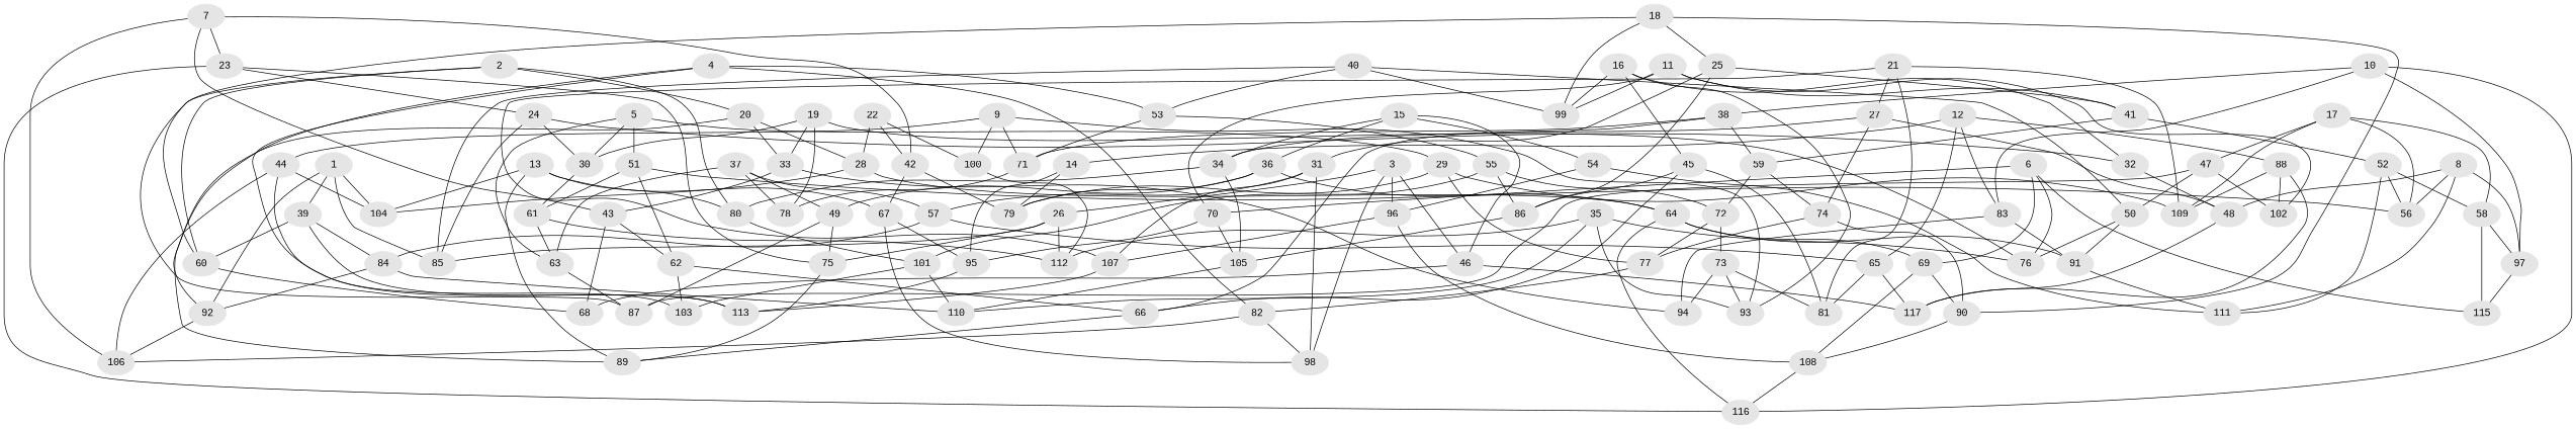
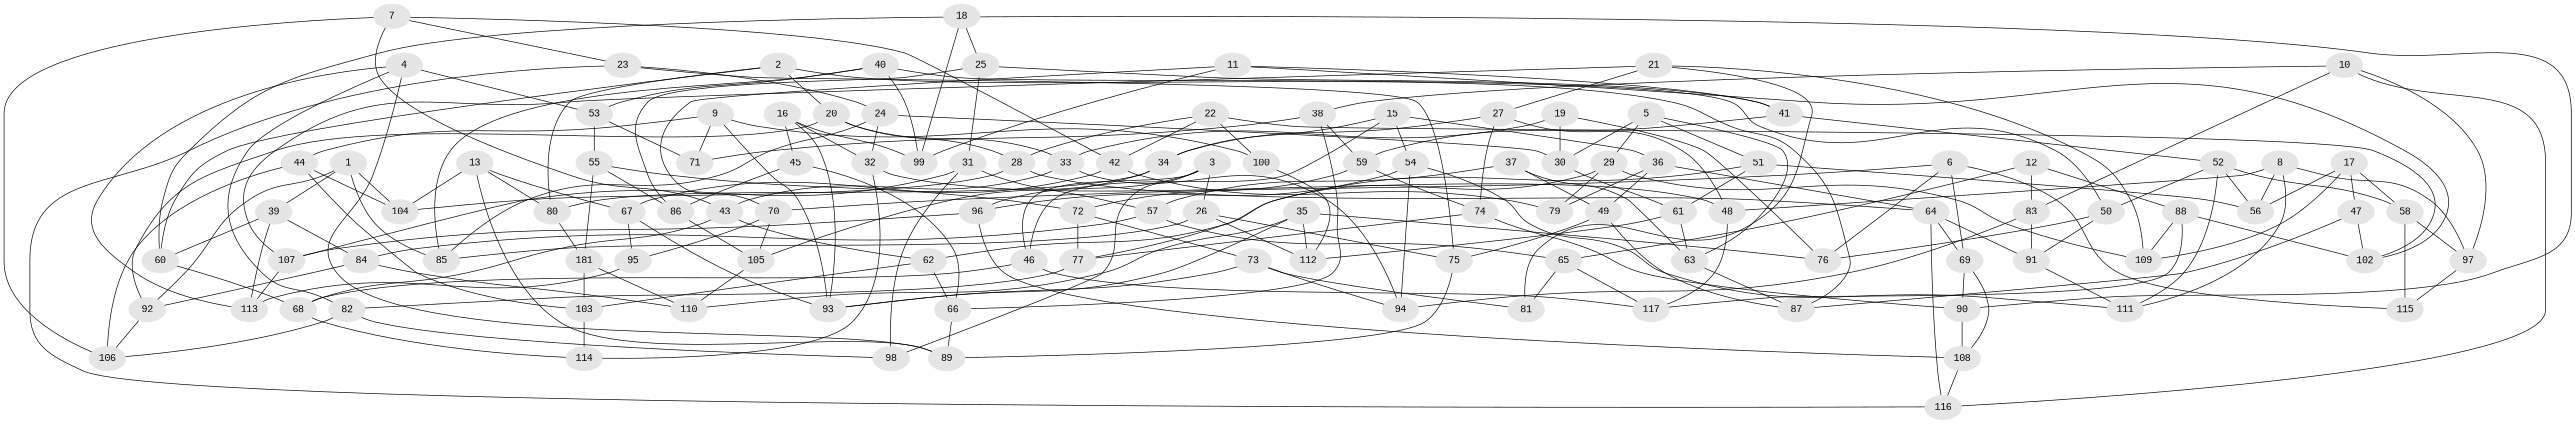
  graph {
    fontname="Liberation Mono"
    node [color=gray90 fontname="Liberation Mono" style=filled]
    edge [fontname="Liberation Mono"]
    1
    39
    85
    92
    104
    60
    113
    84
    106
    2
    20
    80
    87
    33
    28
    68
-   101
+   101 [label=181]
    3
    26
    46
    96
    98
    75
    112
    117
    107
    108
    4
    53
    82
    89
    71
    55
    5
    29
    30
    51
    63
    79
    109
    77
    61
    56
    62
    6
    69
    70
    76
    115
    90
    95
    105
    7
    23
    42
    43
    116
    24
    67
    8
    48
    97
    111
    9
    44
    93
    100
    103
-   78
    10
    38
    83
    59
    66
    94
    91
    11
    41
    99
    102
    52
    12
-   14
    65
    88
    81
    13
    15
    34
    36
    54
    64
    49
    16
    32
    45
+   114
    86
    17
    47
    58
    50
    18
    25
    31
    19
    21
    27
    74
    22
    57
    110
    35
    37
    72
    40
    73
    1 -- 39
    1 -- 85
    1 -- 92
    1 -- 104
    39 -- 60
    39 -- 113
    39 -- 84
    92 -- 106
    60 -- 68
    84 -- 92
    84 -- 110
    2 -- 60
    2 -- 20
    2 -- 80
    2 -- 87
    20 -- 92
    20 -- 33
    20 -- 28
    80 -- 101
    33 -- 43
    33 -- 94
    28 -- 104
    28 -- 64
+   68 -- 114
    101 -- 103
    101 -- 110
    3 -- 26
    3 -- 46
    3 -- 96
    3 -- 98
    26 -- 85
    26 -- 75
    26 -- 112
    46 -- 68
    46 -- 117
    96 -- 107
    96 -- 108
    75 -- 89
    107 -- 113
    108 -- 116
    4 -- 113
    4 -- 53
    4 -- 82
    4 -- 89
    53 -- 71
    53 -- 55
    82 -- 106
    82 -- 98
-   71 -- 78
    55 -- 101
    55 -- 86
    55 -- 72
    5 -- 29
    5 -- 30
    5 -- 51
    5 -- 63
    29 -- 79
    29 -- 109
    29 -- 77
    30 -- 61
    51 -- 61
    51 -- 56
    51 -- 62
    63 -- 87
    77 -- 82
    61 -- 112
    61 -- 63
    62 -- 103
    62 -- 66
    6 -- 69
    6 -- 70
    6 -- 76
    6 -- 115
    69 -- 108
    69 -- 90
    70 -- 95
    70 -- 105
    90 -- 108
    95 -- 113
    105 -- 110
    7 -- 106
    7 -- 23
    7 -- 42
    7 -- 43
    23 -- 75
    23 -- 116
    23 -- 24
    42 -- 79
    42 -- 67
    43 -- 68
    43 -- 62
    24 -- 85
    24 -- 30
    24 -- 32
-   67 -- 98
+   67 -- 93
    67 -- 95
    8 -- 56
    8 -- 48
    8 -- 97
    8 -- 111
    48 -- 117
    97 -- 115
    9 -- 71
    9 -- 44
    9 -- 93
    9 -- 100
    44 -- 104
    44 -- 106
    44 -- 103
    100 -- 112
+   103 -- 114
    10 -- 116
    10 -- 97
    10 -- 38
    10 -- 83
    38 -- 71
    38 -- 59
    38 -- 66
    83 -- 94
    83 -- 91
    59 -- 74
    59 -- 72
    66 -- 89
    91 -- 111
    11 -- 70
    11 -- 41
    11 -- 99
    11 -- 102
    41 -- 59
    41 -- 52
    52 -- 56
    52 -- 111
    52 -- 58
    12 -- 83
-   12 -- 14
    12 -- 65
    12 -- 88
-   14 -- 79
-   14 -- 95
    65 -- 117
    65 -- 81
    88 -- 117
    88 -- 109
    88 -- 102
    13 -- 104
    13 -- 80
    13 -- 89
    13 -- 67
    15 -- 46
    15 -- 34
    15 -- 36
    15 -- 54
    34 -- 80
    34 -- 105
    36 -- 79
    36 -- 64
    36 -- 49
    54 -- 96
    54 -- 111
+   54 -- 94
    64 -- 69
    64 -- 116
    64 -- 91
    49 -- 87
    49 -- 75
    16 -- 93
    16 -- 99
    16 -- 32
    16 -- 45
    32 -- 48
+   32 -- 114
    45 -- 66
-   45 -- 81
    45 -- 86
    86 -- 105
    17 -- 109
    17 -- 56
    17 -- 47
    17 -- 58
    47 -- 87
    47 -- 102
-   47 -- 50
+   52 -- 50
    58 -- 115
    58 -- 97
    50 -- 76
    50 -- 91
    18 -- 60
    18 -- 90
    18 -- 99
    18 -- 25
    25 -- 41
    25 -- 86
    25 -- 31
    31 -- 98
    31 -- 107
    31 -- 57
    19 -- 33
    19 -- 30
    19 -- 76
-   19 -- 78
    21 -- 107
    21 -- 109
    21 -- 81
    21 -- 27
    27 -- 48
    27 -- 34
    27 -- 74
    74 -- 77
    74 -- 90
    22 -- 28
    22 -- 42
    22 -- 100
+   22 -- 102
    57 -- 84
    57 -- 65
    35 -- 112
    35 -- 76
    35 -- 93
    35 -- 110
    37 -- 63
-   37 -- 78
    37 -- 49
    37 -- 57
    72 -- 77
    72 -- 73
    40 -- 85
    40 -- 53
    40 -- 99
    40 -- 50
    73 -- 93
    73 -- 94
    73 -- 81
  }
